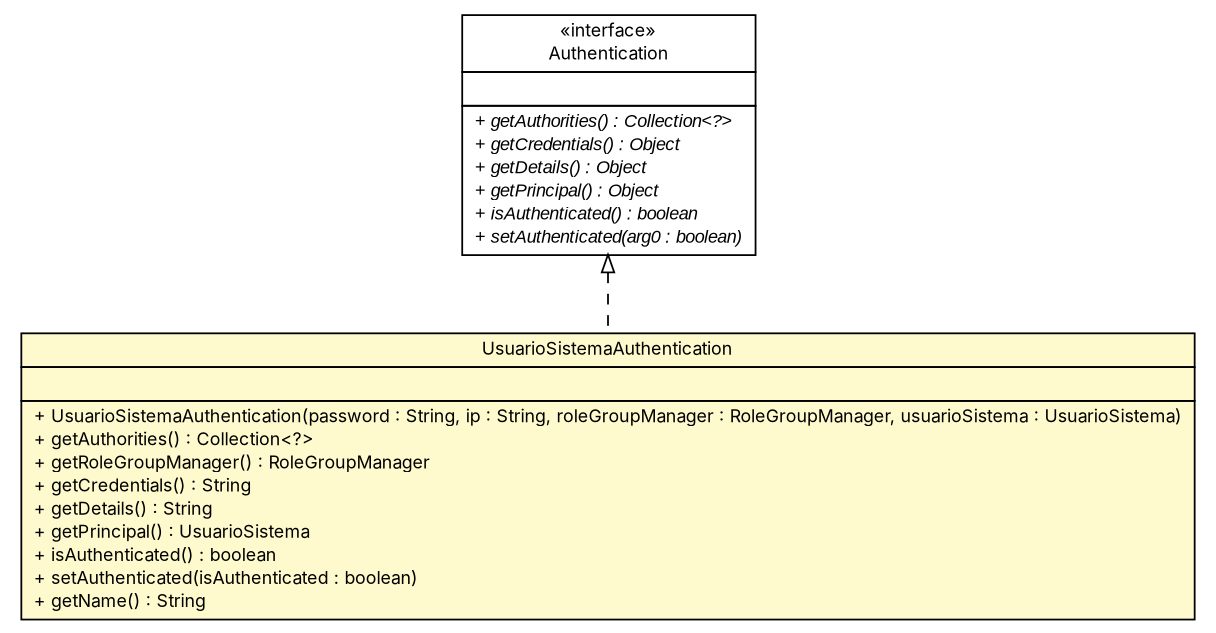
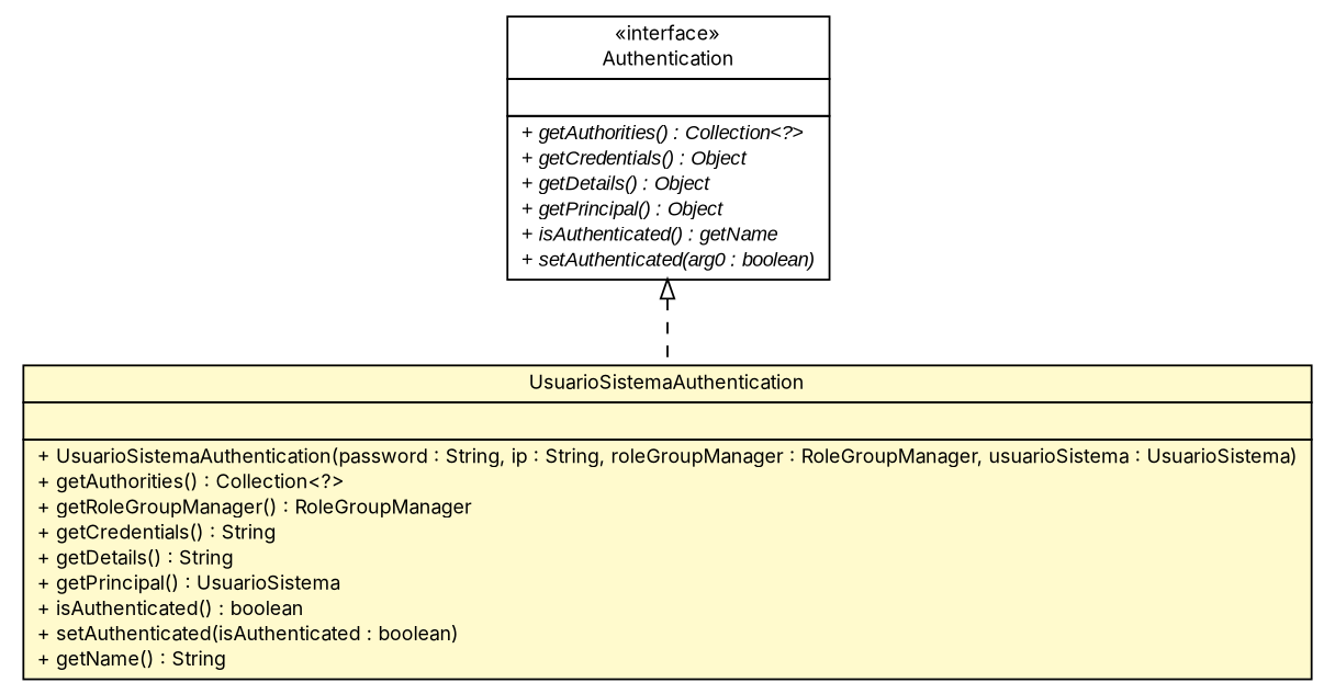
  digraph {
    nodesep=0.25
    ranksep=0.5
    fontname=Inter
    node [fontcolor=black fontname=Inter fontsize=10.0 shape=plaintext]
    n1 [label=<<table title="br.gov.to.sefaz.seg.business.authentication.domain.UsuarioSistemaAuthentication" border="0" cellborder="1" cellspacing="0" cellpadding="2" port="p" bgcolor="lemonChiffon" href="./UsuarioSistemaAuthentication.html"> 		<tr><td><table border="0" cellspacing="0" cellpadding="1"> <tr><td align="center" balign="center"> UsuarioSistemaAuthentication </td></tr> 		</table></td></tr> 		<tr><td><table border="0" cellspacing="0" cellpadding="1"> <tr><td align="left" balign="left">  </td></tr> 		</table></td></tr> 		<tr><td><table border="0" cellspacing="0" cellpadding="1"> <tr><td align="left" balign="left"> + UsuarioSistemaAuthentication(password : String, ip : String, roleGroupManager : RoleGroupManager, usuarioSistema : UsuarioSistema) </td></tr> <tr><td align="left" balign="left"> + getAuthorities() : Collection&lt;?&gt; </td></tr> <tr><td align="left" balign="left"> + getRoleGroupManager() : RoleGroupManager </td></tr> <tr><td align="left" balign="left"> + getCredentials() : String </td></tr> <tr><td align="left" balign="left"> + getDetails() : String </td></tr> <tr><td align="left" balign="left"> + getPrincipal() : UsuarioSistema </td></tr> <tr><td align="left" balign="left"> + isAuthenticated() : boolean </td></tr> <tr><td align="left" balign="left"> + setAuthenticated(isAuthenticated : boolean) </td></tr> <tr><td align="left" balign="left"> + getName() : String </td></tr> 		</table></td></tr> 		</table>>]
-   n2 [label=<<table title="org.springframework.security.core.Authentication" border="0" cellborder="1" cellspacing="0" cellpadding="2" port="p" href="http://java.sun.com/j2se/1.4.2/docs/api/org/springframework/security/core/Authentication.html"> 		<tr><td><table border="0" cellspacing="0" cellpadding="1"> <tr><td align="center" balign="center"> &#171;interface&#187; </td></tr> <tr><td align="center" balign="center"> Authentication </td></tr> 		</table></td></tr> 		<tr><td><table border="0" cellspacing="0" cellpadding="1"> <tr><td align="left" balign="left">  </td></tr> 		</table></td></tr> 		<tr><td><table border="0" cellspacing="0" cellpadding="1"> <tr><td align="left" balign="left"><font face="arial italic" point-size="10.0"> + getAuthorities() : Collection&lt;?&gt; </font></td></tr> <tr><td align="left" balign="left"><font face="arial italic" point-size="10.0"> + getCredentials() : Object </font></td></tr> <tr><td align="left" balign="left"><font face="arial italic" point-size="10.0"> + getDetails() : Object </font></td></tr> <tr><td align="left" balign="left"><font face="arial italic" point-size="10.0"> + getPrincipal() : Object </font></td></tr> <tr><td align="left" balign="left"><font face="arial italic" point-size="10.0"> + isAuthenticated() : boolean </font></td></tr> <tr><td align="left" balign="left"><font face="arial italic" point-size="10.0"> + setAuthenticated(arg0 : boolean) </font></td></tr> 		</table></td></tr> 		</table>>]
+   n2 [label=<<table title="org.springframework.security.core.Authentication" border="0" cellborder="1" cellspacing="0" cellpadding="2" port="p" href="http://java.sun.com/j2se/1.4.2/docs/api/org/springframework/security/core/Authentication.html"> 		<tr><td><table border="0" cellspacing="0" cellpadding="1"> <tr><td align="center" balign="center"> &#171;interface&#187; </td></tr> <tr><td align="center" balign="center"> Authentication </td></tr> 		</table></td></tr> 		<tr><td><table border="0" cellspacing="0" cellpadding="1"> <tr><td align="left" balign="left">  </td></tr> 		</table></td></tr> 		<tr><td><table border="0" cellspacing="0" cellpadding="1"> <tr><td align="left" balign="left"><font face="arial italic" point-size="10.0"> + getAuthorities() : Collection&lt;?&gt; </font></td></tr> <tr><td align="left" balign="left"><font face="arial italic" point-size="10.0"> + getCredentials() : Object </font></td></tr> <tr><td align="left" balign="left"><font face="arial italic" point-size="10.0"> + getDetails() : Object </font></td></tr> <tr><td align="left" balign="left"><font face="arial italic" point-size="10.0"> + getPrincipal() : Object </font></td></tr> <tr><td align="left" balign="left"><font face="arial italic" point-size="10.0"> + isAuthenticated() : getName </font></td></tr> <tr><td align="left" balign="left"><font face="arial italic" point-size="10.0"> + setAuthenticated(arg0 : boolean) </font></td></tr> 		</table></td></tr> 		</table>>]
    n2 -> n1 [arrowtail=empty dir=back fontname=Inter fontsize=10 headport=p labelfontname=arial labelfontsize=10 style=dashed tailport=p]
  }
